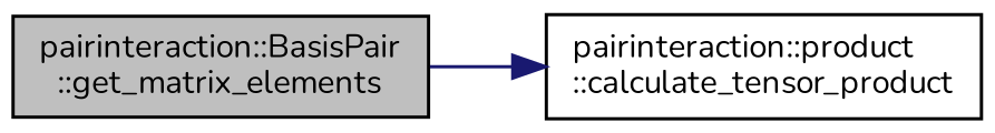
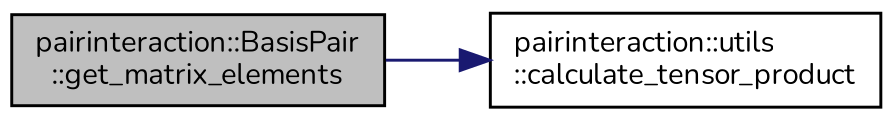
  digraph {
    rankdir=LR
    fontname=Nunito
    node [color=black fontname=Nunito fontsize=10 shape=record]
    n1 [fillcolor=grey75 fontcolor=black height=0.2 label="pairinteraction::BasisPair\l::get_matrix_elements" style=filled width=0.4]
-   n2 [height=0.2 label="pairinteraction::product\l::calculate_tensor_product" width=0.4]
+   n2 [height=0.2 label="pairinteraction::utils\l::calculate_tensor_product" width=0.4]
    n1 -> n2 [color=midnightblue fontname=Nunito fontsize=10 labelfontname=Helvetica labelfontsize=10 style=solid]
  }
